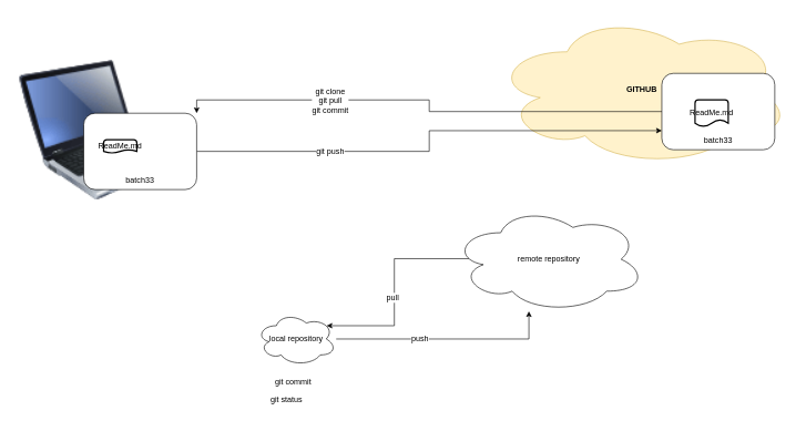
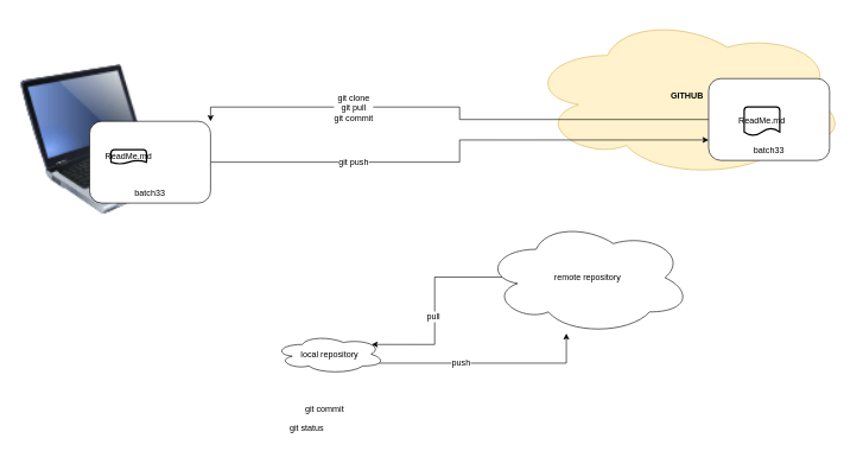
  <mxCell id="0" />
  <mxCell id="1" parent="0" />
  <mxCell id="2" value="GITHUB" style="ellipse;shape=cloud;whiteSpace=wrap;html=1;fontStyle=1;fillColor=#fff2cc;strokeColor=#d6b656;" parent="1" vertex="1"><mxGeometry x="740" y="20" width="450" height="230" as="geometry" /></mxCell>
  <mxCell id="3" value="" style="image;html=1;labelBackgroundColor=#ffffff;image=img/lib/clip_art/computers/Laptop_128x128.png" parent="1" vertex="1"><mxGeometry x="20" y="90" width="275" height="210" as="geometry" /></mxCell>
  <mxCell id="4" style="edgeStyle=orthogonalEdgeStyle;rounded=0;orthogonalLoop=1;jettySize=auto;html=1;entryX=1;entryY=0;entryDx=0;entryDy=0;" parent="1" source="6" target="10" edge="1"><mxGeometry relative="1" as="geometry"><mxPoint x="545" y="120" as="targetPoint" /></mxGeometry></mxCell>
  <mxCell id="5" value="git clone&lt;br&gt;git pull&lt;br&gt;git commit" style="text;html=1;align=center;verticalAlign=middle;resizable=0;points=[];labelBackgroundColor=#ffffff;" parent="4" vertex="1" connectable="0"><mxGeometry x="0.574" relative="1" as="geometry"><mxPoint x="62.5" as="offset" /></mxGeometry></mxCell>
  <mxCell id="6" value="&lt;br&gt;&lt;br&gt;&lt;br&gt;&lt;br&gt;&lt;br&gt;&lt;br&gt;batch33" style="rounded=1;whiteSpace=wrap;html=1;" parent="1" vertex="1"><mxGeometry x="995" y="110" width="170" height="115" as="geometry" /></mxCell>
  <mxCell id="7" value="ReadMe.md" style="strokeWidth=2;html=1;shape=mxgraph.flowchart.document2;whiteSpace=wrap;size=0.25;" parent="1" vertex="1"><mxGeometry x="1045" y="150" width="50" height="40" as="geometry" /></mxCell>
  <mxCell id="8" style="edgeStyle=orthogonalEdgeStyle;rounded=0;orthogonalLoop=1;jettySize=auto;html=1;entryX=0;entryY=0.75;entryDx=0;entryDy=0;" parent="1" source="10" target="6" edge="1"><mxGeometry relative="1" as="geometry" /></mxCell>
  <mxCell id="9" value="git push" style="text;html=1;align=center;verticalAlign=middle;resizable=0;points=[];labelBackgroundColor=#ffffff;" parent="8" vertex="1" connectable="0"><mxGeometry x="-0.122" relative="1" as="geometry"><mxPoint x="-121" as="offset" /></mxGeometry></mxCell>
  <mxCell id="10" value="&lt;br&gt;&lt;br&gt;&lt;br&gt;&lt;br&gt;&lt;br&gt;&lt;br&gt;batch33" style="rounded=1;whiteSpace=wrap;html=1;" parent="1" vertex="1"><mxGeometry x="125" y="170" width="170" height="115" as="geometry" /></mxCell>
  <mxCell id="11" value="ReadMe.md" style="strokeWidth=2;html=1;shape=mxgraph.flowchart.document2;whiteSpace=wrap;size=0.25;" parent="1" vertex="1"><mxGeometry x="155" y="210" width="50" height="20" as="geometry" /></mxCell>
  <mxCell id="12" style="edgeStyle=orthogonalEdgeStyle;rounded=0;orthogonalLoop=1;jettySize=auto;html=1;" parent="1" source="14" target="17" edge="1"><mxGeometry relative="1" as="geometry"><Array as="points"><mxPoint x="795" y="510" /><mxPoint x="795" y="390" /></Array></mxGeometry></mxCell>
  <mxCell id="13" value="push" style="text;html=1;align=center;verticalAlign=middle;resizable=0;points=[];labelBackgroundColor=#ffffff;" parent="12" vertex="1" connectable="0"><mxGeometry x="-0.246" y="1" relative="1" as="geometry"><mxPoint as="offset" /></mxGeometry></mxCell>
- <mxCell id="14" value="local repository" style="ellipse;shape=cloud;whiteSpace=wrap;html=1;" parent="1" vertex="1"><mxGeometry x="385" y="470" width="120" height="80" as="geometry" /></mxCell>
+ <mxCell id="14" value="local repository" style="ellipse;shape=cloud;whiteSpace=wrap;html=1;" parent="1" vertex="1"><mxGeometry x="385" y="470" width="155" height="55" as="geometry" /></mxCell>
  <mxCell id="15" style="edgeStyle=orthogonalEdgeStyle;rounded=0;orthogonalLoop=1;jettySize=auto;html=1;entryX=0.88;entryY=0.25;entryDx=0;entryDy=0;entryPerimeter=0;exitX=0.09;exitY=0.494;exitDx=0;exitDy=0;exitPerimeter=0;" parent="1" source="17" target="14" edge="1"><mxGeometry relative="1" as="geometry" /></mxCell>
  <mxCell id="16" value="pull" style="text;html=1;align=center;verticalAlign=middle;resizable=0;points=[];labelBackgroundColor=#ffffff;" parent="15" vertex="1" connectable="0"><mxGeometry x="0.085" y="-3" relative="1" as="geometry"><mxPoint as="offset" /></mxGeometry></mxCell>
  <mxCell id="17" value="remote repository" style="ellipse;shape=cloud;whiteSpace=wrap;html=1;" parent="1" vertex="1"><mxGeometry x="680" y="310" width="290" height="160" as="geometry" /></mxCell>
- <mxCell id="18" value="git commit" style="text;html=1;align=center;verticalAlign=middle;resizable=0;points=[];autosize=1;" parent="1" vertex="1"><mxGeometry x="405" y="565" width="70" height="20" as="geometry" /></mxCell>
+ <mxCell id="18" value="git commit" style="text;html=1;align=center;verticalAlign=middle;resizable=0;points=[];autosize=1;" parent="1" vertex="1"><mxGeometry x="420" y="565" width="70" height="20" as="geometry" /></mxCell>
  <mxCell id="19" value="git status" style="text;html=1;align=center;verticalAlign=middle;resizable=0;points=[];autosize=1;" parent="1" vertex="1"><mxGeometry x="400" y="592" width="60" height="20" as="geometry" /></mxCell>
